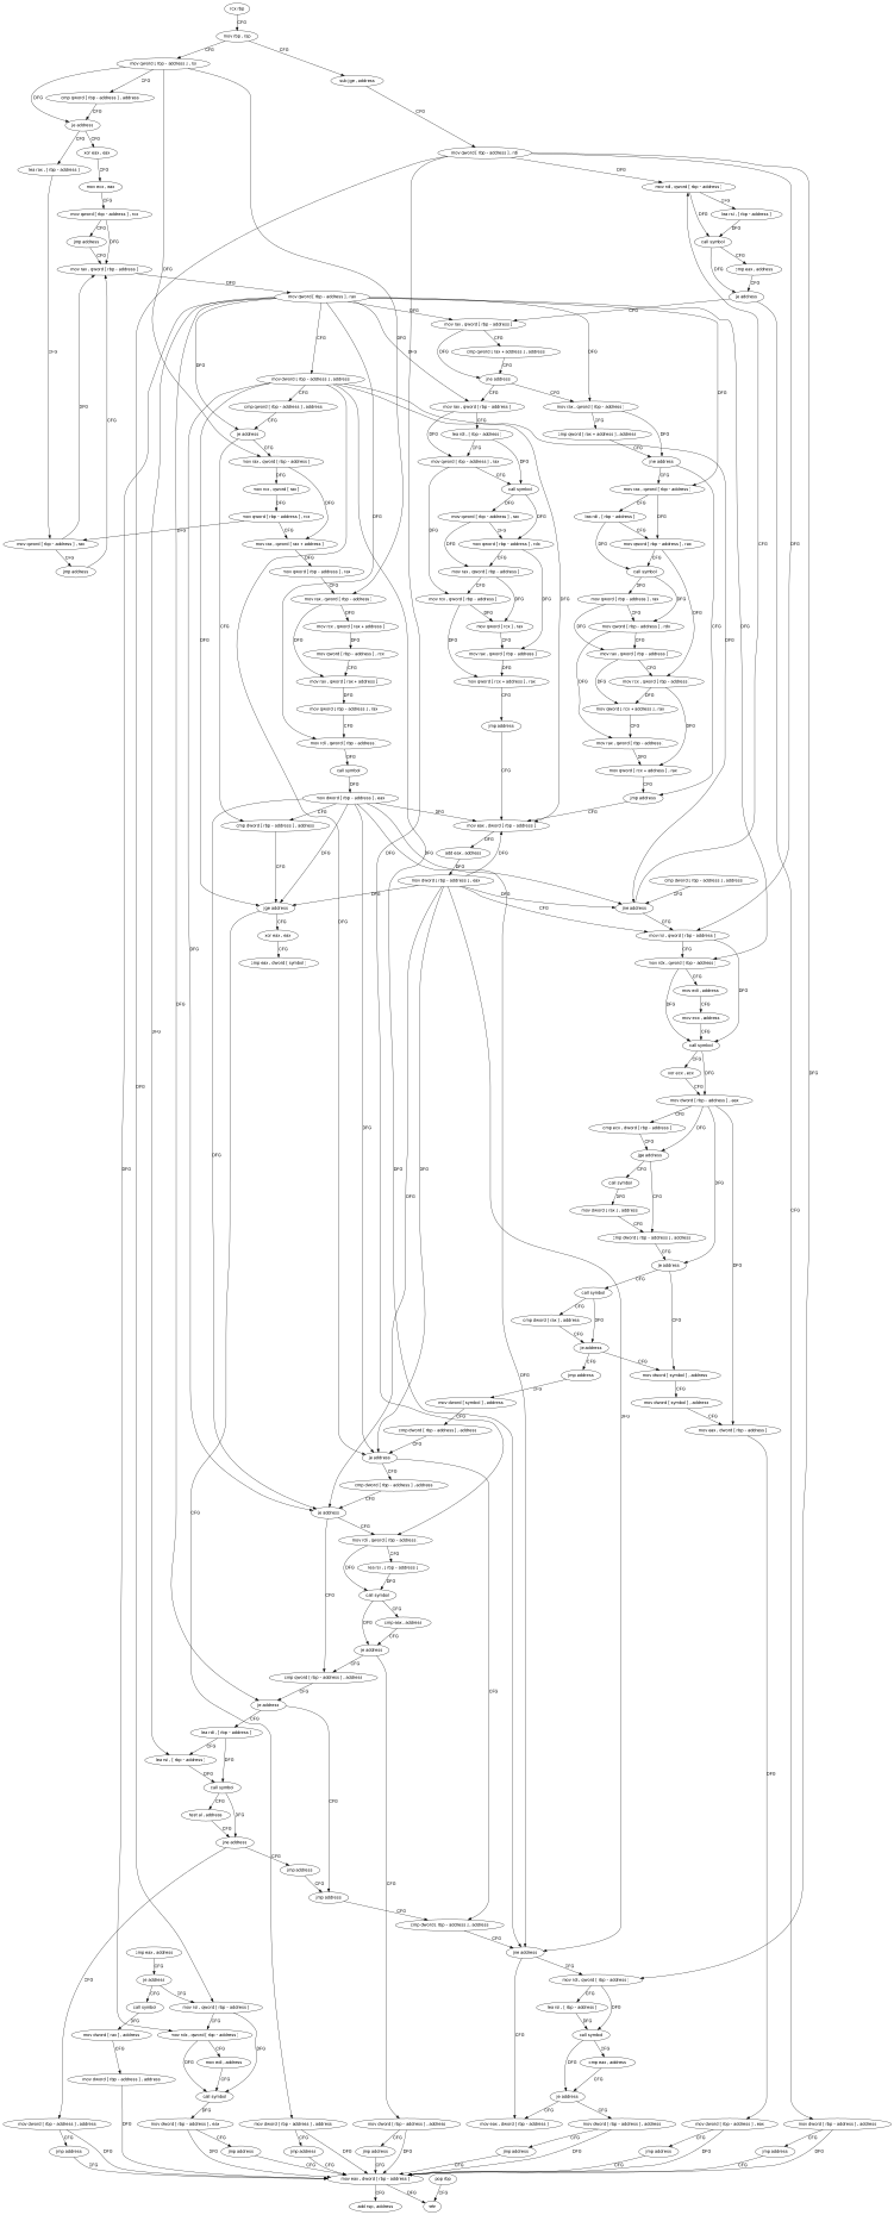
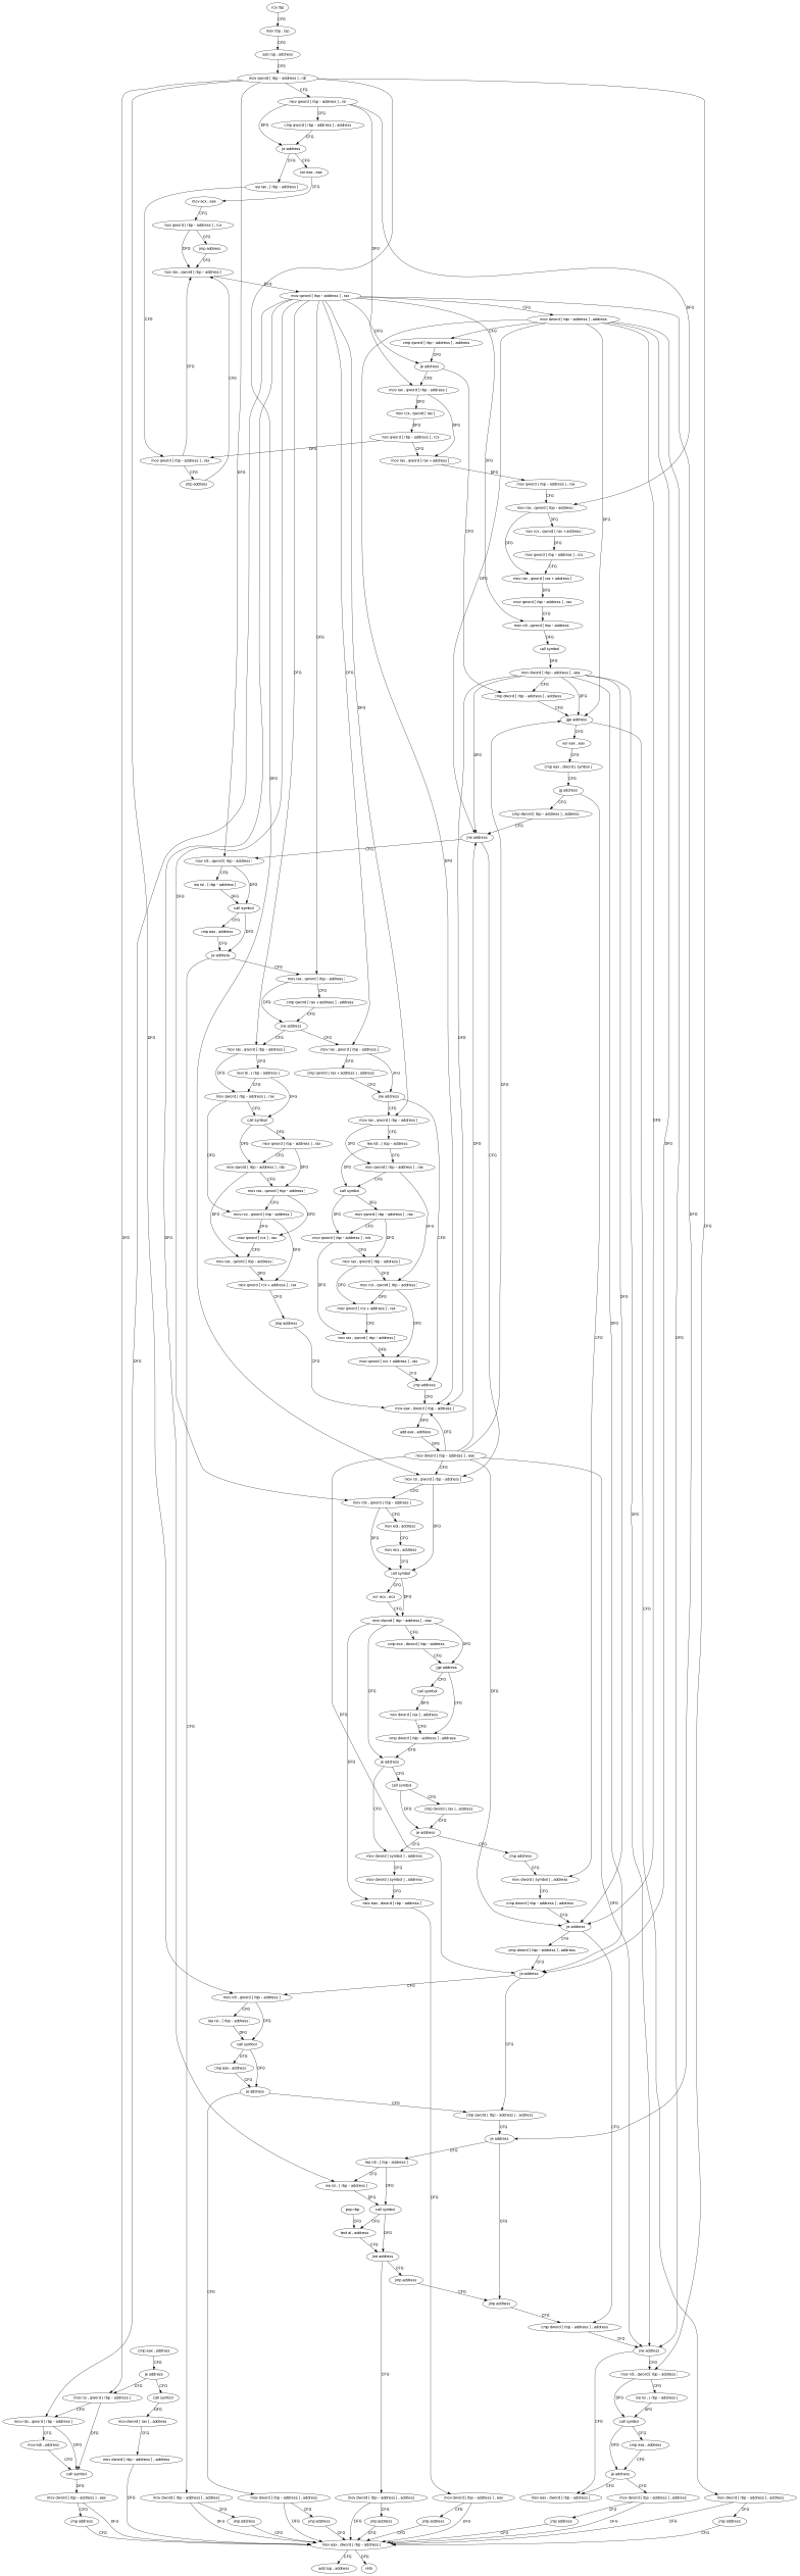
  digraph {
    fontname=Inter
    node [fontname=Inter]
    edge [fontname=Inter]
    n1 [label="rcx rbp"]
    n2 [label="mov rbp , rsp"]
-   n3 [label="sub jge , address"]
+   n3 [label="sub rsp , address"]
    n4 [label="mov qword [ rbp - address ] , rdi"]
    n5 [label="mov qword [ rbp - address ] , rsi"]
    n6 [label="mov rsi , qword [ rbp - address ]"]
    n7 [label="mov rdi , qword [ rbp - address ]"]
    n8 [label="mov rdi , qword [ rbp - address ]"]
    n9 [label="mov rdi , qword [ rbp - address ]"]
    n10 [label="mov rsi , qword [ rbp - address ]"]
    n11 [label="cmp qword [ rbp - address ] , address"]
    n12 [label="je address"]
    n13 [label="mov rax , qword [ rbp - address ]"]
    n14 [label="mov rax , qword [ rbp - address ]"]
    n15 [label="mov rdx , qword [ rbp - address ]"]
    n16 [label="call symbol"]
    n17 [label="lea rsi , [ rbp - address ]"]
    n18 [label="call symbol"]
    n19 [label="lea rsi , [ rbp - address ]"]
    n20 [label="call symbol"]
    n21 [label="lea rsi , [ rbp - address ]"]
    n22 [label="call symbol"]
    n23 [label="mov rdx , qword [ rbp - address ]"]
    n24 [label="call symbol"]
    n25 [label="xor eax , eax"]
    n26 [label="lea rax , [ rbp - address ]"]
    n27 [label="mov rcx , qword [ rax ]"]
    n28 [label="mov rax , qword [ rax + address ]"]
    n29 [label="mov rcx , qword [ rax + address ]"]
    n30 [label="mov rax , qword [ rax + address ]"]
    n31 [label="mov ecx , eax"]
    n32 [label="mov qword [ rbp - address ] , rax"]
    n33 [label="mov qword [ rbp - address ] , rcx"]
    n34 [label="mov rax , qword [ rbp - address ]"]
    n35 [label="jmp address"]
    n36 [label="jmp address"]
    n37 [label="mov qword [ rbp - address ] , rax"]
    n38 [label="mov dword [ rbp - address ] , address"]
    n39 [label="je address"]
    n40 [label="mov rdi , qword [ rbp - address ]"]
    n41 [label="mov rax , qword [ rbp - address ]"]
    n42 [label="je address"]
    n43 [label="mov rax , qword [ rbp - address ]"]
    n44 [label="mov rax , qword [ rbp - address ]"]
    n45 [label="lea rsi , [ rbp - address ]"]
    n46 [label="mov rax , qword [ rbp - address ]"]
    n47 [label="cmp qword [ rbp - address ] , address"]
    n48 [label="jge address"]
    n49 [label="je address"]
    n50 [label="jne address"]
    n51 [label="jne address"]
    n52 [label="je address"]
    n53 [label="mov eax , dword [ rbp - address ]"]
    n54 [label="cmp dword [ rbp - address ] , address"]
    n55 [label="call symbol"]
    n56 [label="mov edi , address"]
    n57 [label="cmp qword [ rax + address ] , address"]
    n58 [label="jne address"]
    n59 [label="jmp address"]
    n60 [label="lea rdi , [ rbp - address ]"]
    n61 [label="cmp qword [ rax + address ] , address"]
    n62 [label="jne address"]
    n63 [label="lea rdi , [ rbp - address ]"]
    n64 [label="mov qword [ rbp - address ] , rax"]
    n65 [label="mov edi , address"]
    n66 [label="call symbol"]
    n67 [label="lea rdi , [ rbp - address ]"]
    n68 [label="mov qword [ rbp - address ] , rax"]
    n69 [label="xor eax , eax"]
    n70 [label="mov dword [ rbp - address ] , address"]
    n71 [label="cmp dword [ rbp - address ] , address"]
    n72 [label="cmp dword [ rbp - address ] , address"]
    n73 [label="mov eax , dword [ rbp - address ]"]
    n74 [label="cmp qword [ rbp - address ] , address"]
    n75 [label="add eax , address"]
    n76 [label="mov qword [ rbp - address ] , rcx"]
    n77 [label="mov qword [ rbp - address ] , rax"]
    n78 [label="cmp eax , dword [ symbol ]"]
    n79 [label="jmp address"]
    n80 [label="mov eax , dword [ rbp - address ]"]
+   n81 [label="jg address"]
    n82 [label="add rsp , address"]
    n83 [label=retn]
    n84 [label="mov qword [ rbp - address ] , rcx"]
    n85 [label="mov qword [ rbp - address ] , rax"]
    n86 [label="mov dword [ rbp - address ] , eax"]
    n87 [label="mov dword [ symbol ] , address"]
    n88 [label="cmp dword [ rbp - address ] , address"]
    n89 [label="cmp dword [ rbp - address ] , address"]
    n90 [label="xor ecx , ecx"]
    n91 [label="mov dword [ rbp - address ] , eax"]
    n92 [label="cmp eax , address"]
    n93 [label="je address"]
    n94 [label="pop rbp"]
    n95 [label="cmp eax , address"]
    n96 [label="je address"]
    n97 [label="cmp eax , address"]
    n98 [label="je address"]
    n99 [label="mov ecx , address"]
    n100 [label="cmp ecx , dword [ rbp - address ]"]
    n101 [label="jge address"]
    n102 [label="je address"]
    n103 [label="mov eax , dword [ rbp - address ]"]
    n104 [label="cmp dword [ rbp - address ] , address"]
    n105 [label="call symbol"]
    n106 [label="mov dword [ symbol ] , address"]
    n107 [label="call symbol"]
    n108 [label="mov dword [ rbp - address ] , eax"]
    n109 [label="mov dword [ rax ] , address"]
    n110 [label="mov dword [ rbp - address ] , address"]
    n111 [label="jmp address"]
    n112 [label="cmp eax , address"]
    n113 [label="je address"]
    n114 [label="call symbol"]
    n115 [label="mov dword [ rax ] , address"]
    n116 [label="mov dword [ rbp - address ] , address"]
    n117 [label="mov dword [ rbp - address ] , eax"]
    n118 [label="mov dword [ rbp - address ] , address"]
    n119 [label="jmp address"]
    n120 [label="test al , address"]
    n121 [label="jne address"]
    n122 [label="mov dword [ rbp - address ] , address"]
    n123 [label="jmp address"]
    n124 [label="mov dword [ symbol ] , address"]
    n125 [label="cmp dword [ rax ] , address"]
    n126 [label="je address"]
    n127 [label="jmp address"]
    n128 [label="jmp address"]
    n129 [label="call symbol"]
    n130 [label="mov rcx , qword [ rbp - address ]"]
    n131 [label="jmp address"]
    n132 [label="mov dword [ rbp - address ] , address"]
    n133 [label="jmp address"]
    n134 [label="jmp address"]
    n135 [label="jmp address"]
    n136 [label="call symbol"]
    n137 [label="mov rcx , qword [ rbp - address ]"]
    n138 [label="mov qword [ rbp - address ] , rax"]
    n139 [label="mov qword [ rbp - address ] , rdx"]
    n140 [label="mov qword [ rcx ] , rax"]
    n141 [label="mov qword [ rcx + address ] , rax"]
    n142 [label="mov rax , qword [ rbp - address ]"]
    n143 [label="mov rax , qword [ rbp - address ]"]
    n144 [label="jmp address"]
    n145 [label="mov dword [ rbp - address ] , eax"]
    n146 [label="mov qword [ rbp - address ] , rax"]
    n147 [label="mov qword [ rbp - address ] , rdx"]
    n148 [label="mov qword [ rcx + address ] , rax"]
    n149 [label="mov qword [ rcx + address ] , rax"]
    n150 [label="mov rax , qword [ rbp - address ]"]
    n151 [label="mov rax , qword [ rbp - address ]"]
    n1 -> n2 [label=CFG]
    n2 -> n3 [label=CFG]
    n3 -> n4 [label=CFG]
-   n2 -> n5 [label=CFG]
+   n4 -> n5 [label=CFG]
    n4 -> n6 [label=DFG]
    n4 -> n7 [label=DFG]
    n4 -> n8 [label=DFG]
    n4 -> n9 [label=DFG]
    n4 -> n10 [label=DFG]
    n5 -> n11 [label=CFG]
    n5 -> n12 [label=DFG]
    n5 -> n13 [label=DFG]
    n5 -> n14 [label=DFG]
    n6 -> n15 [label=CFG]
    n6 -> n16 [label=DFG]
    n7 -> n17 [label=CFG]
    n7 -> n18 [label=DFG]
    n8 -> n19 [label=CFG]
    n8 -> n20 [label=DFG]
    n9 -> n21 [label=CFG]
    n9 -> n22 [label=DFG]
    n10 -> n23 [label=CFG]
    n10 -> n24 [label=DFG]
    n11 -> n12 [label=CFG]
    n12 -> n25 [label=CFG]
    n12 -> n26 [label=CFG]
    n13 -> n27 [label=DFG]
    n13 -> n28 [label=DFG]
    n14 -> n29 [label=DFG]
    n14 -> n30 [label=DFG]
    n15 -> n16 [label=DFG]
    n15 -> n56 [label=CFG]
    n16 -> n90 [label=CFG]
    n16 -> n91 [label=DFG]
    n17 -> n18 [label=DFG]
    n18 -> n92 [label=CFG]
    n18 -> n93 [label=DFG]
    n19 -> n20 [label=DFG]
    n20 -> n95 [label=CFG]
    n20 -> n96 [label=DFG]
    n21 -> n22 [label=DFG]
    n22 -> n97 [label=CFG]
    n22 -> n98 [label=DFG]
    n23 -> n24 [label=DFG]
    n23 -> n65 [label=CFG]
    n24 -> n117 [label=DFG]
    n25 -> n31 [label=CFG]
    n26 -> n32 [label=CFG]
    n27 -> n76 [label=DFG]
    n28 -> n77 [label=DFG]
    n29 -> n84 [label=DFG]
    n30 -> n85 [label=DFG]
    n31 -> n33 [label=CFG]
    n32 -> n34 [label=DFG]
    n32 -> n35 [label=CFG]
    n33 -> n34 [label=DFG]
    n33 -> n36 [label=CFG]
    n34 -> n37 [label=DFG]
    n35 -> n34 [label=CFG]
    n36 -> n34 [label=CFG]
    n37 -> n15 [label=DFG]
    n37 -> n23 [label=DFG]
    n37 -> n38 [label=CFG]
    n37 -> n39 [label=DFG]
    n37 -> n40 [label=DFG]
    n37 -> n41 [label=DFG]
    n37 -> n42 [label=DFG]
    n37 -> n43 [label=DFG]
    n37 -> n44 [label=DFG]
    n37 -> n45 [label=DFG]
    n37 -> n46 [label=DFG]
    n38 -> n47 [label=CFG]
    n38 -> n48 [label=DFG]
    n38 -> n49 [label=DFG]
    n38 -> n50 [label=DFG]
    n38 -> n51 [label=DFG]
    n38 -> n52 [label=DFG]
    n38 -> n53 [label=DFG]
    n39 -> n13 [label=CFG]
    n39 -> n54 [label=CFG]
    n40 -> n55 [label=DFG]
    n41 -> n57 [label=CFG]
    n41 -> n58 [label=DFG]
    n42 -> n59 [label=CFG]
    n42 -> n60 [label=CFG]
    n43 -> n61 [label=CFG]
    n43 -> n62 [label=DFG]
    n44 -> n63 [label=CFG]
    n44 -> n64 [label=DFG]
    n45 -> n66 [label=DFG]
    n46 -> n67 [label=CFG]
    n46 -> n68 [label=DFG]
    n47 -> n39 [label=CFG]
    n48 -> n69 [label=CFG]
    n48 -> n70 [label=CFG]
    n49 -> n71 [label=CFG]
    n49 -> n72 [label=CFG]
    n50 -> n6 [label=CFG]
    n50 -> n7 [label=CFG]
    n51 -> n8 [label=CFG]
    n51 -> n73 [label=CFG]
    n52 -> n9 [label=CFG]
    n52 -> n74 [label=CFG]
    n53 -> n75 [label=DFG]
    n54 -> n48 [label=CFG]
    n55 -> n86 [label=DFG]
    n56 -> n99 [label=CFG]
    n57 -> n58 [label=CFG]
    n58 -> n43 [label=CFG]
    n58 -> n44 [label=CFG]
    n59 -> n71 [label=CFG]
    n60 -> n45 [label=CFG]
    n60 -> n66 [label=DFG]
    n61 -> n62 [label=CFG]
    n62 -> n46 [label=CFG]
    n62 -> n128 [label=CFG]
    n63 -> n64 [label=CFG]
    n63 -> n129 [label=DFG]
    n64 -> n129 [label=CFG]
    n64 -> n130 [label=DFG]
    n65 -> n24 [label=CFG]
    n66 -> n120 [label=CFG]
    n66 -> n121 [label=DFG]
    n67 -> n68 [label=CFG]
    n67 -> n136 [label=DFG]
    n68 -> n136 [label=CFG]
    n68 -> n137 [label=DFG]
    n69 -> n78 [label=CFG]
    n70 -> n79 [label=CFG]
    n70 -> n80 [label=DFG]
    n71 -> n51 [label=CFG]
    n72 -> n52 [label=CFG]
    n74 -> n42 [label=CFG]
    n75 -> n145 [label=DFG]
    n76 -> n28 [label=CFG]
    n76 -> n32 [label=DFG]
    n77 -> n14 [label=CFG]
+   n78 -> n81 [label=CFG]
    n79 -> n80 [label=CFG]
    n80 -> n82 [label=CFG]
    n80 -> n83 [label=DFG]
+   n81 -> n87 [label=CFG]
+   n81 -> n88 [label=CFG]
    n84 -> n30 [label=CFG]
    n85 -> n40 [label=CFG]
    n86 -> n48 [label=DFG]
    n86 -> n49 [label=DFG]
    n86 -> n50 [label=DFG]
    n86 -> n51 [label=DFG]
    n86 -> n52 [label=DFG]
    n86 -> n53 [label=DFG]
    n86 -> n54 [label=CFG]
    n87 -> n89 [label=CFG]
    n88 -> n50 [label=CFG]
    n89 -> n49 [label=CFG]
    n90 -> n91 [label=CFG]
    n91 -> n100 [label=CFG]
    n91 -> n101 [label=DFG]
    n91 -> n102 [label=DFG]
    n91 -> n103 [label=DFG]
    n92 -> n93 [label=CFG]
    n93 -> n41 [label=CFG]
    n93 -> n110 [label=CFG]
-   n94 -> n83 [label=CFG]
+   n94 -> n120 [label=CFG]
    n95 -> n96 [label=CFG]
    n96 -> n73 [label=CFG]
    n96 -> n118 [label=CFG]
    n97 -> n98 [label=CFG]
    n98 -> n74 [label=CFG]
    n98 -> n122 [label=CFG]
    n99 -> n16 [label=CFG]
    n100 -> n101 [label=CFG]
    n101 -> n104 [label=CFG]
    n101 -> n105 [label=CFG]
    n102 -> n106 [label=CFG]
    n102 -> n107 [label=CFG]
    n103 -> n108 [label=DFG]
    n104 -> n102 [label=CFG]
    n105 -> n109 [label=DFG]
    n106 -> n124 [label=CFG]
    n107 -> n125 [label=CFG]
    n107 -> n126 [label=DFG]
    n108 -> n80 [label=DFG]
    n108 -> n135 [label=CFG]
    n109 -> n104 [label=CFG]
    n110 -> n80 [label=DFG]
    n110 -> n111 [label=CFG]
    n111 -> n80 [label=CFG]
    n112 -> n113 [label=CFG]
    n113 -> n10 [label=CFG]
    n113 -> n114 [label=CFG]
    n114 -> n115 [label=DFG]
    n115 -> n116 [label=CFG]
    n116 -> n80 [label=DFG]
    n117 -> n80 [label=DFG]
    n117 -> n131 [label=CFG]
    n118 -> n80 [label=DFG]
    n118 -> n119 [label=CFG]
    n119 -> n80 [label=CFG]
    n120 -> n121 [label=CFG]
    n121 -> n132 [label=CFG]
    n121 -> n133 [label=CFG]
    n122 -> n80 [label=DFG]
    n122 -> n123 [label=CFG]
    n123 -> n80 [label=CFG]
    n124 -> n103 [label=CFG]
    n125 -> n126 [label=CFG]
    n126 -> n106 [label=CFG]
    n126 -> n127 [label=CFG]
    n127 -> n87 [label=CFG]
    n128 -> n53 [label=CFG]
    n129 -> n138 [label=DFG]
    n129 -> n139 [label=DFG]
    n130 -> n140 [label=DFG]
    n130 -> n141 [label=DFG]
    n131 -> n80 [label=CFG]
    n132 -> n80 [label=DFG]
    n132 -> n134 [label=CFG]
    n133 -> n59 [label=CFG]
    n134 -> n80 [label=CFG]
    n135 -> n80 [label=CFG]
    n136 -> n146 [label=DFG]
    n136 -> n147 [label=DFG]
    n137 -> n148 [label=DFG]
    n137 -> n149 [label=DFG]
    n138 -> n139 [label=CFG]
    n138 -> n142 [label=DFG]
    n139 -> n142 [label=CFG]
    n139 -> n143 [label=DFG]
    n140 -> n143 [label=CFG]
    n141 -> n144 [label=CFG]
    n142 -> n130 [label=CFG]
    n142 -> n140 [label=DFG]
    n143 -> n141 [label=DFG]
    n144 -> n53 [label=CFG]
    n145 -> n6 [label=CFG]
    n145 -> n48 [label=DFG]
    n145 -> n49 [label=DFG]
    n145 -> n50 [label=DFG]
    n145 -> n51 [label=DFG]
    n145 -> n52 [label=DFG]
    n145 -> n53 [label=DFG]
    n146 -> n147 [label=CFG]
    n146 -> n150 [label=DFG]
    n147 -> n150 [label=CFG]
    n147 -> n151 [label=DFG]
    n148 -> n151 [label=CFG]
    n149 -> n128 [label=CFG]
    n150 -> n137 [label=CFG]
    n150 -> n148 [label=DFG]
    n151 -> n149 [label=DFG]
  }
